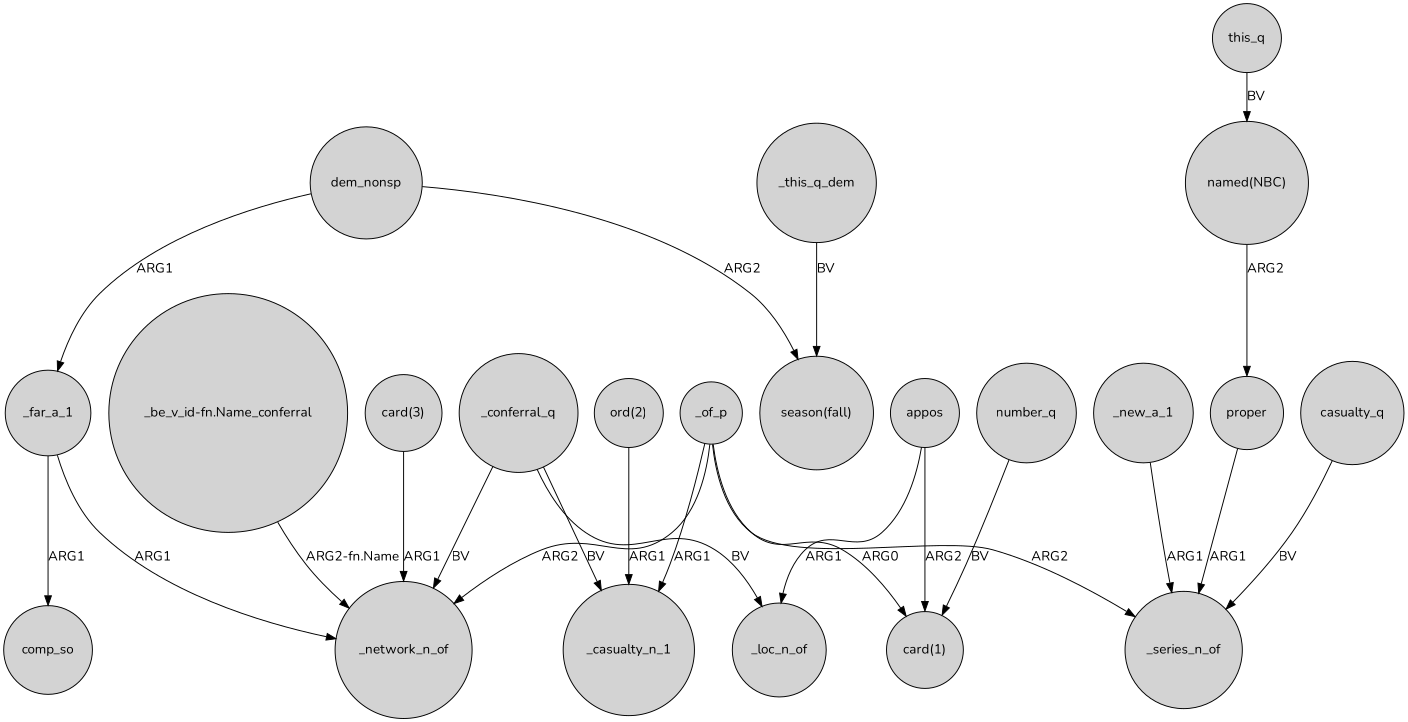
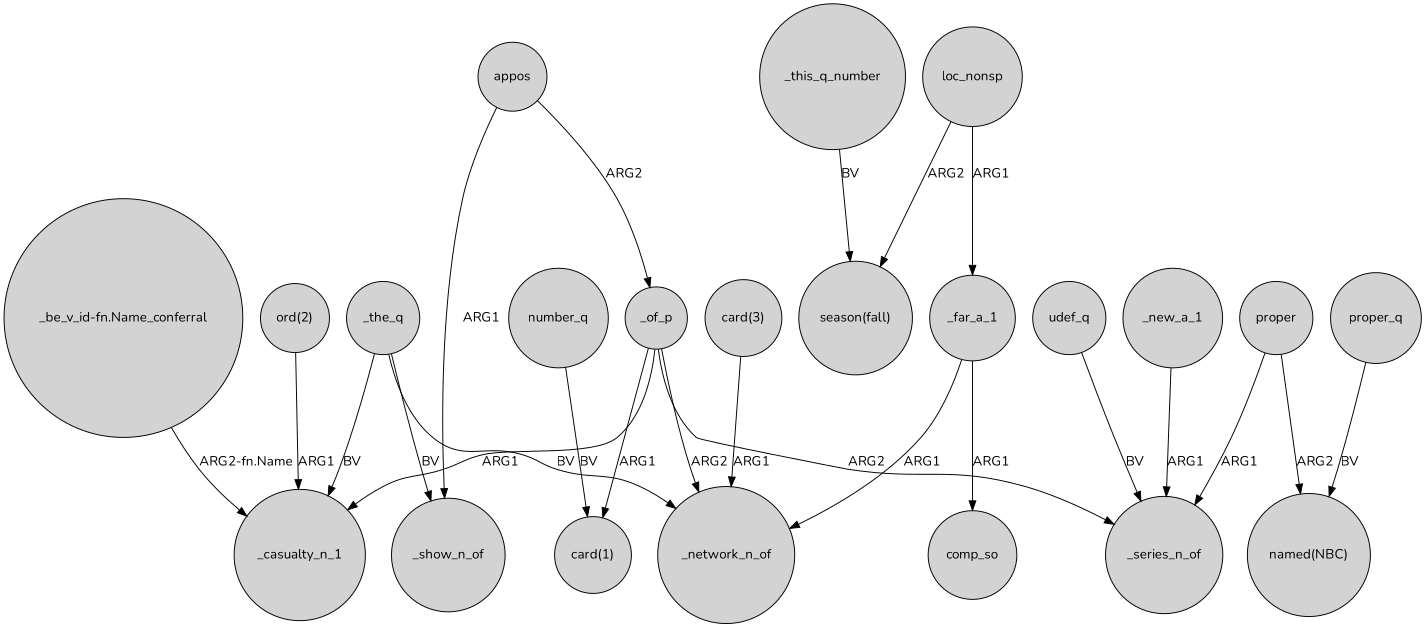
  digraph {
    fontname=Nunito
    node [fontname=Nunito shape=circle style=filled]
    edge [fontname=Nunito]
-   _the_q [label=_conferral_q]
+   _the_q
    _casualty_n_1
-   _show_n_of [label=_loc_n_of]
+   _show_n_of
    _network_n_of
-   proper_q [label=this_q]
+   proper_q
    "named(NBC)"
    number_q
    "card(1)"
-   loc_nonsp [label=dem_nonsp]
+   loc_nonsp
    "season(fall)"
    _far_a_1
    comp_so
    "_be_v_id-fn.Name_conferral"
    _of_p
    _series_n_of
    n16 [label=proper]
-   _this_q_dem
-   udef_q [label=casualty_q]
+   _this_q_dem [label=_this_q_number]
+   udef_q
    _new_a_1
    "card(3)"
    appos
    "ord(2)"
    _the_q -> _casualty_n_1 [label=BV]
    _the_q -> _show_n_of [label=BV]
    _the_q -> _network_n_of [label=BV]
    proper_q -> "named(NBC)" [label=BV]
    number_q -> "card(1)" [label=BV]
    loc_nonsp -> "season(fall)" [label=ARG2]
    loc_nonsp -> _far_a_1 [label=ARG1]
    _far_a_1 -> _network_n_of [label=ARG1]
    _far_a_1 -> comp_so [label=ARG1]
-   "_be_v_id-fn.Name_conferral" -> _network_n_of [label="ARG2-fn.Name"]
+   "_be_v_id-fn.Name_conferral" -> _casualty_n_1 [label="ARG2-fn.Name"]
    _of_p -> _casualty_n_1 [label=ARG1]
    _of_p -> _network_n_of [label=ARG2]
-   _of_p -> "card(1)" [label=ARG0]
+   _of_p -> "card(1)" [label=ARG1]
    _of_p -> _series_n_of [label=ARG2]
-   "named(NBC)" -> n16 [label=ARG2]
+   n16 -> "named(NBC)" [label=ARG2]
    n16 -> _series_n_of [label=ARG1]
    _this_q_dem -> "season(fall)" [label=BV]
    udef_q -> _series_n_of [label=BV]
    _new_a_1 -> _series_n_of [label=ARG1]
    "card(3)" -> _network_n_of [label=ARG1]
    appos -> _show_n_of [label=ARG1]
-   appos -> "card(1)" [label=ARG2]
+   appos -> _of_p [label=ARG2]
    "ord(2)" -> _casualty_n_1 [label=ARG1]
  }
